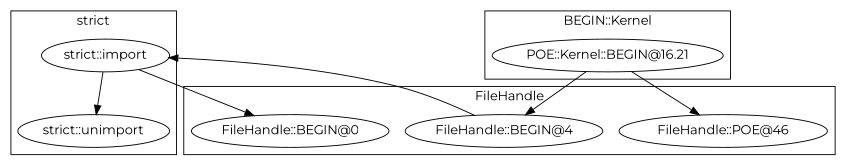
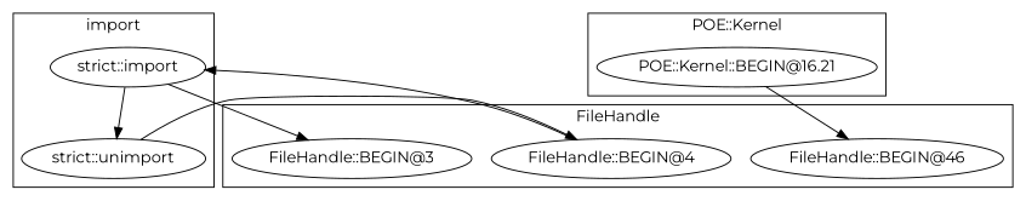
  digraph {
    fontname=Montserrat
    node [fontname=Montserrat]
    edge [fontname=Montserrat]
    "strict::import"
    "strict::unimport"
-   "FileHandle::BEGIN@3" [label="FileHandle::BEGIN@0"]
-   "FileHandle::BEGIN@46" [label="FileHandle::POE@46"]
+   "FileHandle::BEGIN@3"
+   "FileHandle::BEGIN@46"
    "FileHandle::BEGIN@4"
    "POE::Kernel::BEGIN@16.21"
    subgraph cluster_1 {
-     label="strict"
+     label=import
      "strict::import"
      "strict::unimport"
    }
    subgraph cluster_2 {
      label=FileHandle
      "FileHandle::BEGIN@3"
      "FileHandle::BEGIN@46"
      "FileHandle::BEGIN@4"
    }
    subgraph cluster_3 {
-     label="BEGIN::Kernel"
+     label="POE::Kernel"
      "POE::Kernel::BEGIN@16.21"
    }
    "strict::import" -> "strict::unimport"
    "strict::import" -> "FileHandle::BEGIN@3"
    "FileHandle::BEGIN@4" -> "strict::import"
    "POE::Kernel::BEGIN@16.21" -> "FileHandle::BEGIN@46"
-   "POE::Kernel::BEGIN@16.21" -> "FileHandle::BEGIN@4"
+   "strict::unimport" -> "FileHandle::BEGIN@4"
  }
